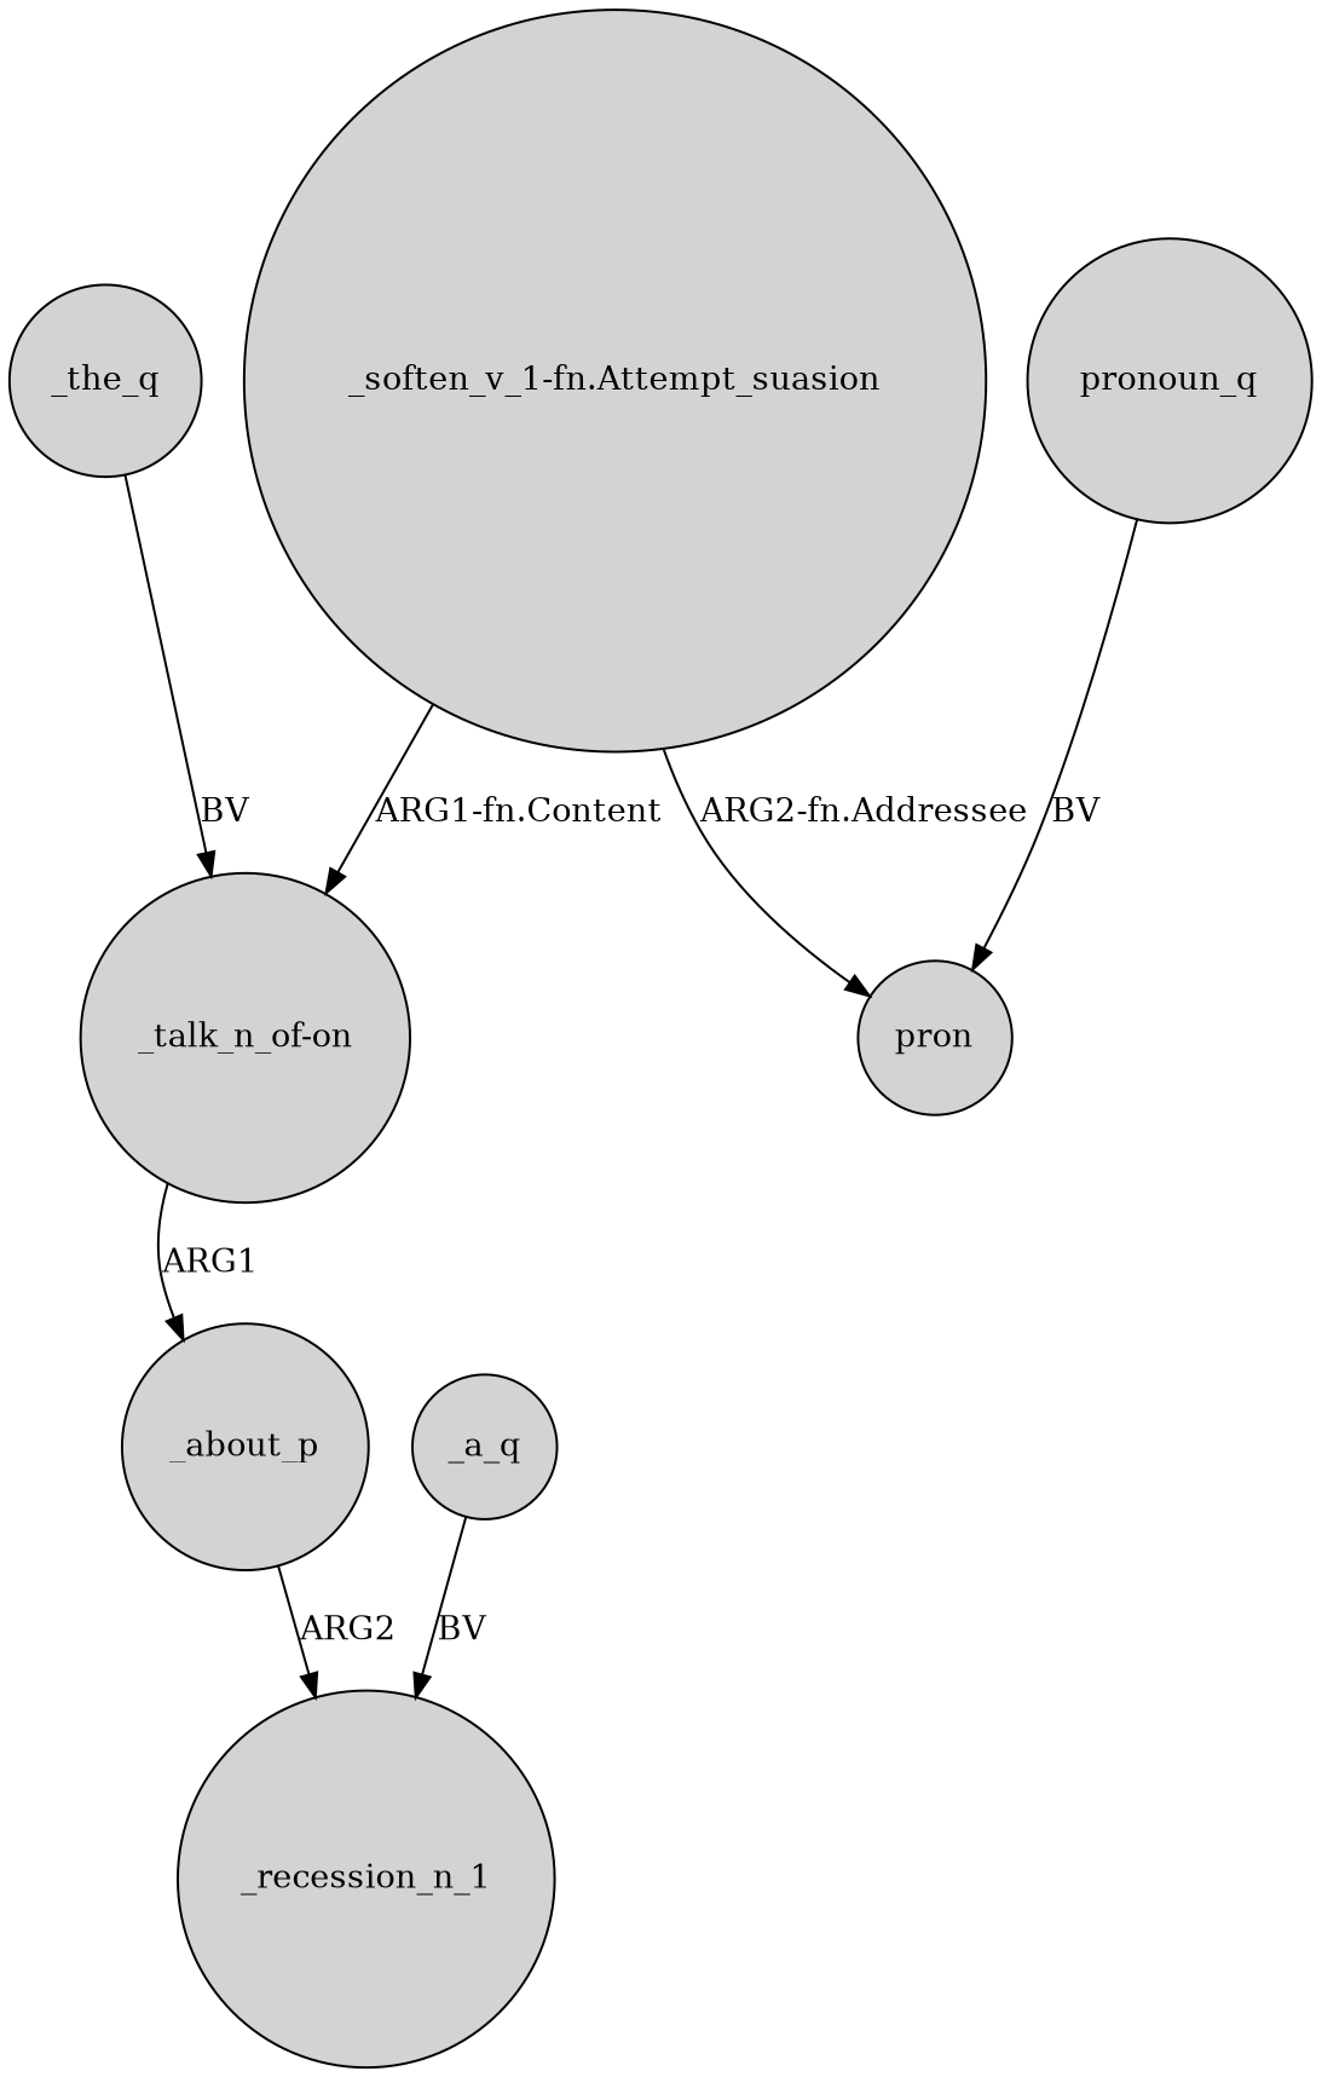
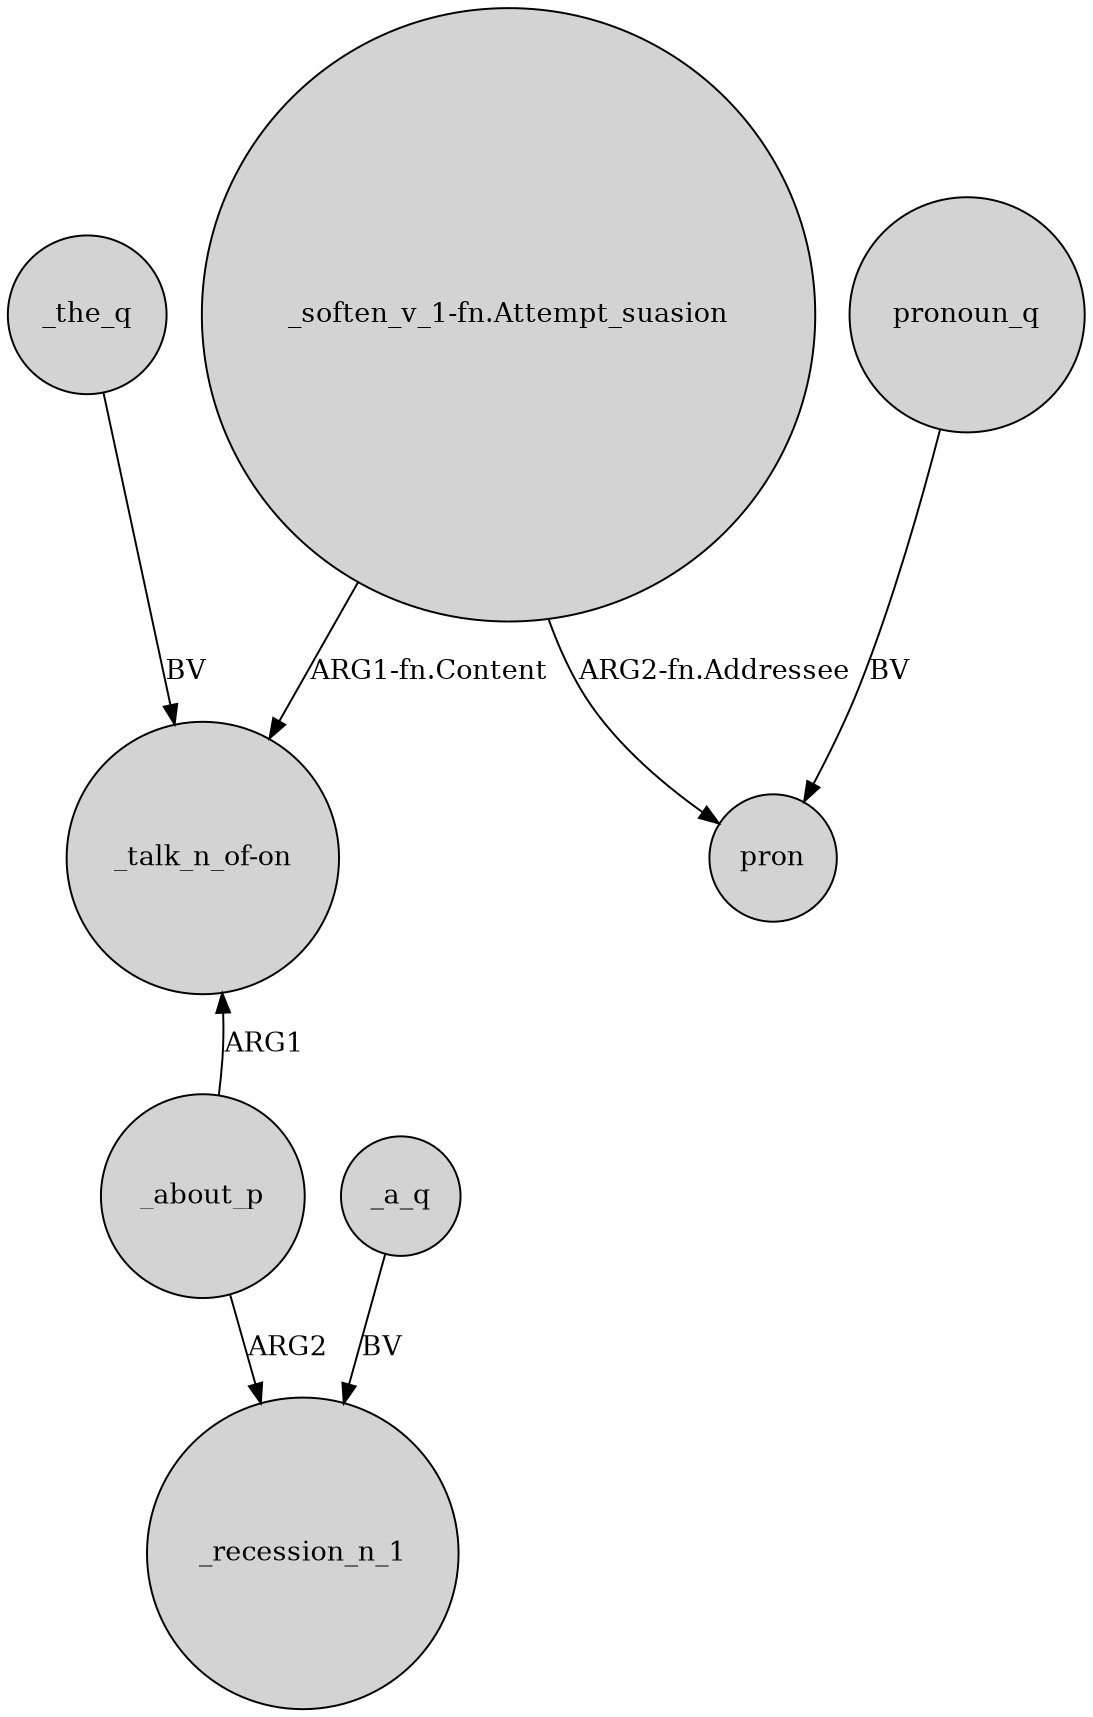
  digraph {
    node [shape=circle style=filled]
    "_soften_v_1-fn.Attempt_suasion"
    "_talk_n_of-on"
    pron
    _the_q
    _a_q
    _recession_n_1
    pronoun_q
    _about_p
    "_soften_v_1-fn.Attempt_suasion" -> "_talk_n_of-on" [label="ARG1-fn.Content"]
    "_soften_v_1-fn.Attempt_suasion" -> pron [label="ARG2-fn.Addressee"]
    _the_q -> "_talk_n_of-on" [label=BV]
    _a_q -> _recession_n_1 [label=BV]
    pronoun_q -> pron [label=BV]
-   "_talk_n_of-on" -> _about_p [label=ARG1]
+   _about_p -> "_talk_n_of-on" [label=ARG1]
    _about_p -> _recession_n_1 [label=ARG2]
  }
